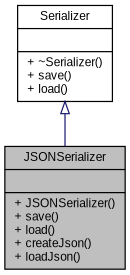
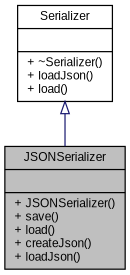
  digraph {
    fontname="Liberation Sans"
    node [color=black fontname="Liberation Sans" fontsize=10 shape=record style=filled]
    n1 [fillcolor=grey75 fontcolor=black height=0.2 label="{JSONSerializer\n||+ JSONSerializer()\l+ save()\l+ load()\l+ createJson()\l+ loadJson()\l}" width=0.4]
-   n2 [fillcolor=white height=0.2 label="{Serializer\n||+ ~Serializer()\l+ save()\l+ load()\l}" width=0.4]
+   n2 [fillcolor=white height=0.2 label="{Serializer\n||+ ~Serializer()\l+ loadJson()\l+ load()\l}" width=0.4]
    n2 -> n1 [arrowtail=onormal color=midnightblue dir=back fontname="Liberation Sans" fontsize=10 labelfontname=Helvetica labelfontsize=10 style=solid]
  }
